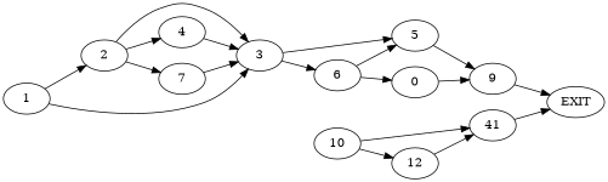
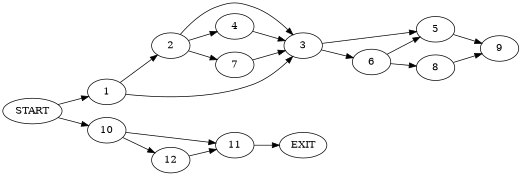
  digraph {
    rankdir=LR
+   n1 [label=START]
    1
    10
    2
    3
-   11 [label=41]
+   11
    12
    n8 [label=EXIT]
    4
    7
    5
    6
    9
-   8 [label=0]
+   8
+   n1 -> 1
+   n1 -> 10
    1 -> 2
    1 -> 3
    10 -> 11
    10 -> 12
    2 -> 3
    2 -> 4
    2 -> 7
    3 -> 5
    3 -> 6
    11 -> n8
    12 -> 11
    4 -> 3
    7 -> 3
    5 -> 9
    6 -> 5
    6 -> 8
-   9 -> n8
    8 -> 9
  }
